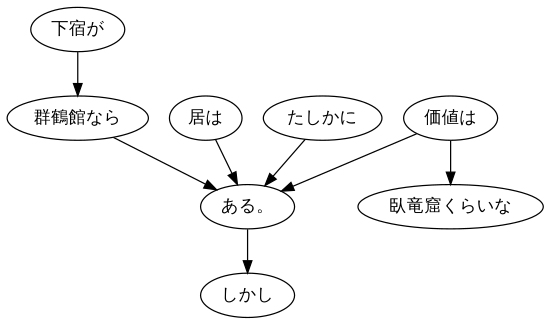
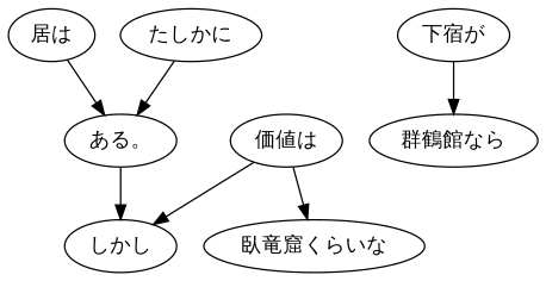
  digraph {
    fontname=Inter
    node [fontname=Inter]
    edge [fontname=Inter]
    n1 [label="しかし"]
    n2 [label="ある。"]
    n3 [label="下宿が"]
    n4 [label="群鶴館なら"]
    n5 [label="居は"]
    n6 [label="たしかに"]
    n7 [label="臥竜窟くらいな"]
    n8 [label="価値は"]
    n2 -> n1
    n3 -> n4
-   n4 -> n2
    n5 -> n2
    n6 -> n2
-   n8 -> n2
+   n8 -> n1
    n8 -> n7
  }
